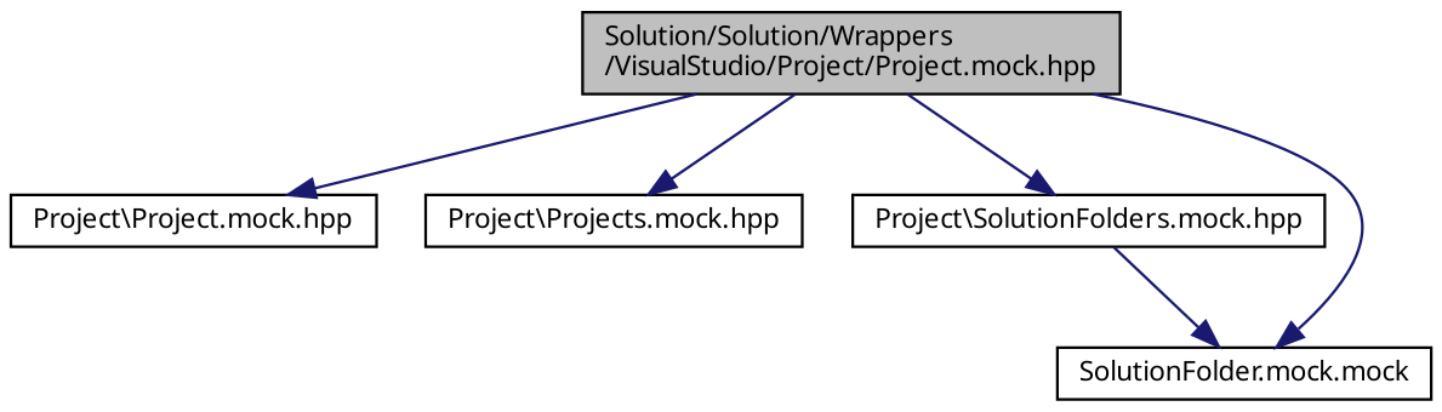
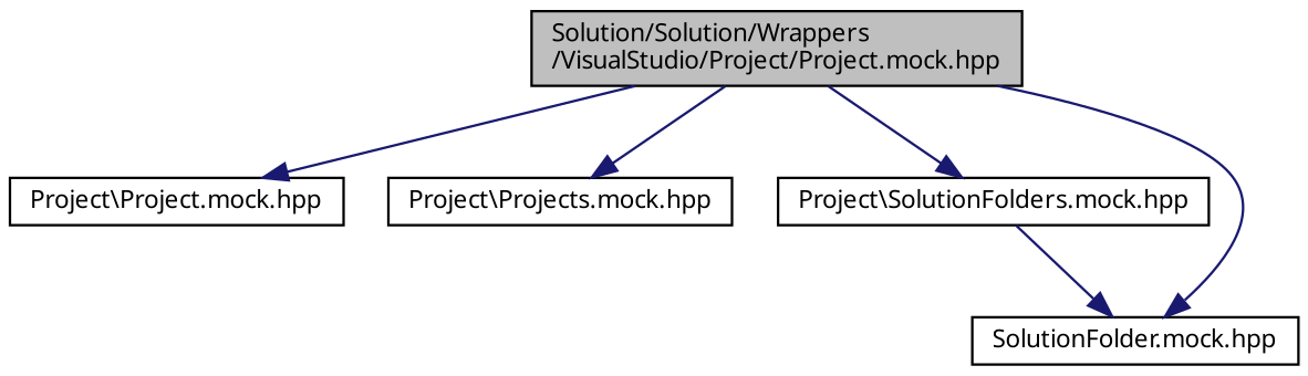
  digraph {
    node [color=black fillcolor=white fontname=Verdana fontsize=10 shape=record style=filled]
    edge [color=midnightblue fontname=Verdana fontsize=10 labelfontname=Verdana labelfontsize=10 style=solid]
    n1 [fillcolor=grey75 fontcolor=black height=0.2 label="Solution/Solution/Wrappers\l/VisualStudio/Project/Project.mock.hpp" width=0.4]
    n2 [height=0.2 label="Project\\Project.mock.hpp" width=0.4]
    n3 [height=0.2 label="Project\\Projects.mock.hpp" width=0.4]
    n4 [height=0.2 label="Project\\SolutionFolders.mock.hpp" width=0.4]
-   n5 [height=0.2 label="SolutionFolder.mock.mock" width=0.4]
+   n5 [height=0.2 label="SolutionFolder.mock.hpp" width=0.4]
    n1 -> n2
    n1 -> n3
    n1 -> n4
    n1 -> n5
    n4 -> n5
  }
